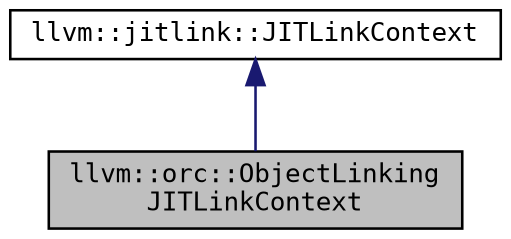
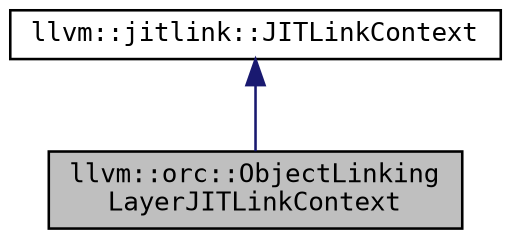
  digraph {
    fontname="DejaVu Sans Mono"
    node [color=black fontname="DejaVu Sans Mono" fontsize=10 shape=box]
-   n1 [fillcolor=grey75 fontcolor=black height=0.2 label="llvm::orc::ObjectLinking\lJITLinkContext" style=filled width=0.4]
+   n1 [fillcolor=grey75 fontcolor=black height=0.2 label="llvm::orc::ObjectLinking\lLayerJITLinkContext" style=filled width=0.4]
    n2 [height=0.2 label="llvm::jitlink::JITLinkContext" width=0.4]
    n2 -> n1 [color=midnightblue dir=back fontname="DejaVu Sans Mono" fontsize=10 labelfontname=Helvetica labelfontsize=10 style=solid]
  }
